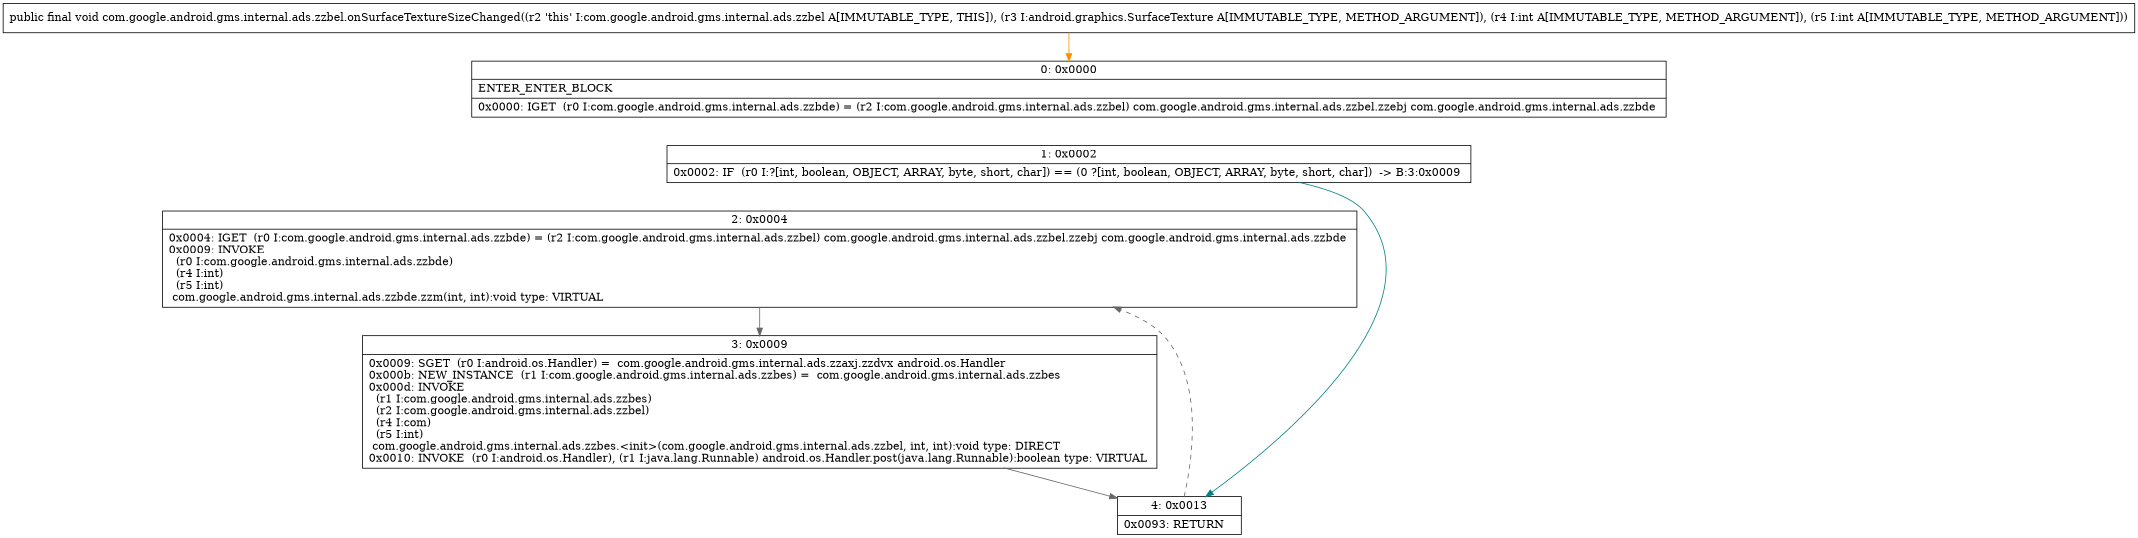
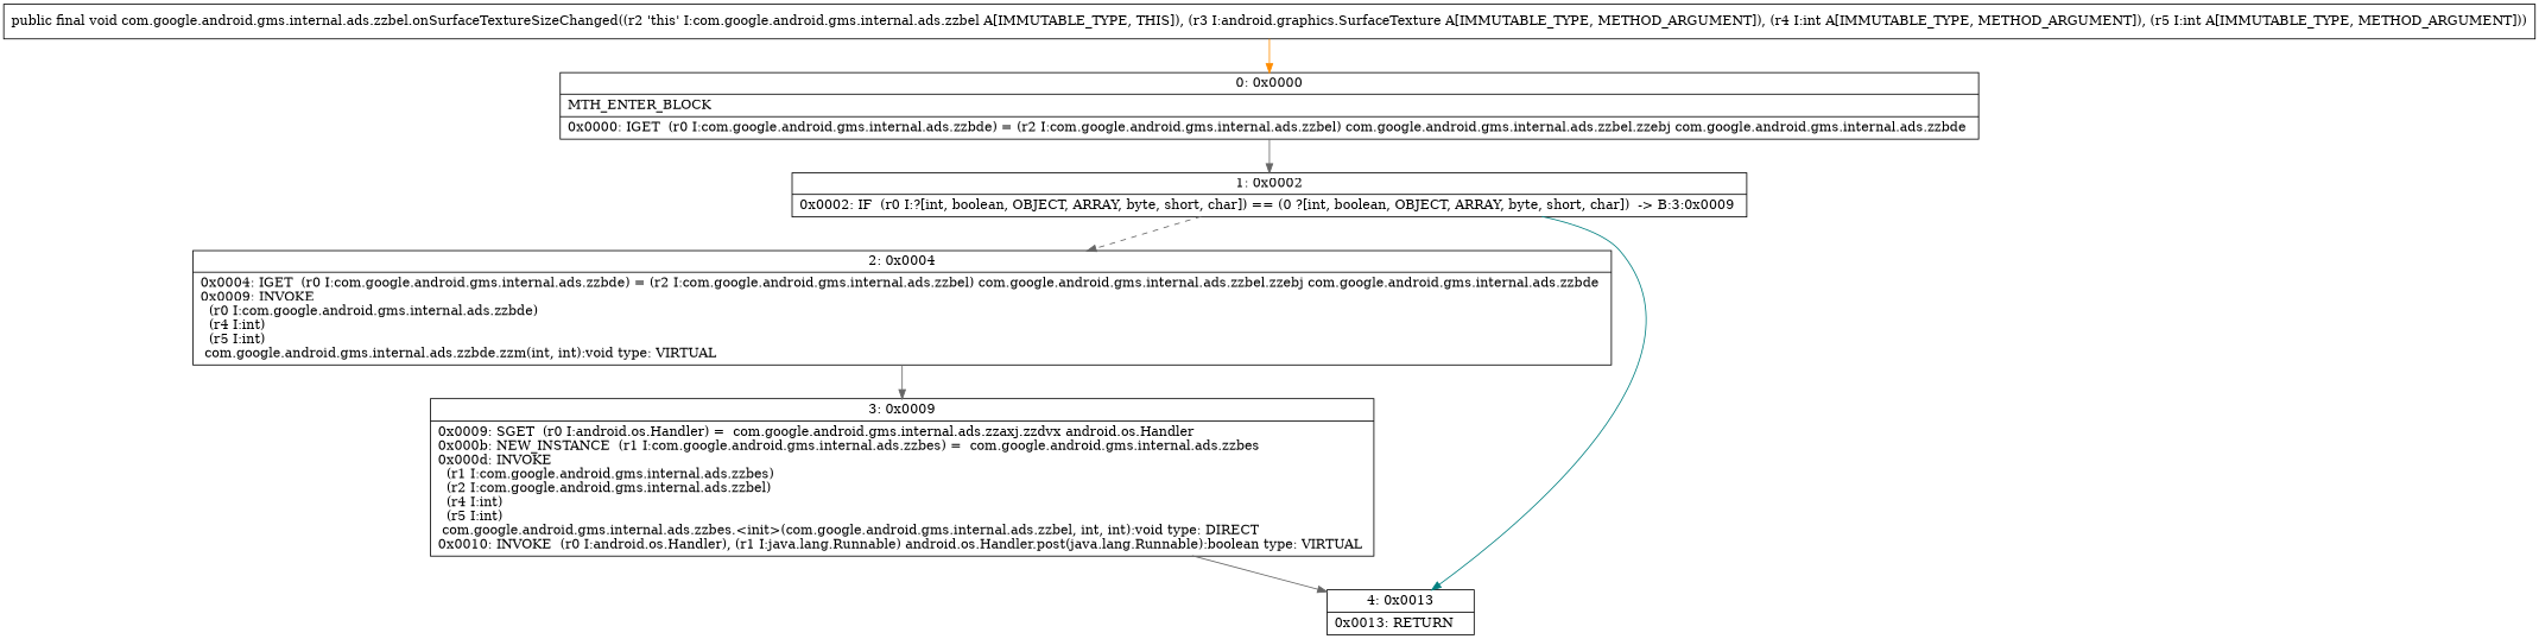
  digraph {
    node [shape=record]
    edge [color=gray40]
-   n1 [label="{0\:\ 0x0000|ENTER_ENTER_BLOCK\l|0x0000: IGET  (r0 I:com.google.android.gms.internal.ads.zzbde) = (r2 I:com.google.android.gms.internal.ads.zzbel) com.google.android.gms.internal.ads.zzbel.zzebj com.google.android.gms.internal.ads.zzbde \l}"]
+   n1 [label="{0\:\ 0x0000|MTH_ENTER_BLOCK\l|0x0000: IGET  (r0 I:com.google.android.gms.internal.ads.zzbde) = (r2 I:com.google.android.gms.internal.ads.zzbel) com.google.android.gms.internal.ads.zzbel.zzebj com.google.android.gms.internal.ads.zzbde \l}"]
    n2 [label="{1\:\ 0x0002|0x0002: IF  (r0 I:?[int, boolean, OBJECT, ARRAY, byte, short, char]) == (0 ?[int, boolean, OBJECT, ARRAY, byte, short, char])  \-\> B:3:0x0009 \l}"]
    n3 [label="{2\:\ 0x0004|0x0004: IGET  (r0 I:com.google.android.gms.internal.ads.zzbde) = (r2 I:com.google.android.gms.internal.ads.zzbel) com.google.android.gms.internal.ads.zzbel.zzebj com.google.android.gms.internal.ads.zzbde \l0x0009: INVOKE  \l  (r0 I:com.google.android.gms.internal.ads.zzbde)\l  (r4 I:int)\l  (r5 I:int)\l com.google.android.gms.internal.ads.zzbde.zzm(int, int):void type: VIRTUAL \l}"]
-   n4 [label="{4\:\ 0x0013|0x0093: RETURN   \l}"]
-   n5 [label="{3\:\ 0x0009|0x0009: SGET  (r0 I:android.os.Handler) =  com.google.android.gms.internal.ads.zzaxj.zzdvx android.os.Handler \l0x000b: NEW_INSTANCE  (r1 I:com.google.android.gms.internal.ads.zzbes) =  com.google.android.gms.internal.ads.zzbes \l0x000d: INVOKE  \l  (r1 I:com.google.android.gms.internal.ads.zzbes)\l  (r2 I:com.google.android.gms.internal.ads.zzbel)\l  (r4 I:com)\l  (r5 I:int)\l com.google.android.gms.internal.ads.zzbes.\<init\>(com.google.android.gms.internal.ads.zzbel, int, int):void type: DIRECT \l0x0010: INVOKE  (r0 I:android.os.Handler), (r1 I:java.lang.Runnable) android.os.Handler.post(java.lang.Runnable):boolean type: VIRTUAL \l}"]
+   n4 [label="{4\:\ 0x0013|0x0013: RETURN   \l}"]
+   n5 [label="{3\:\ 0x0009|0x0009: SGET  (r0 I:android.os.Handler) =  com.google.android.gms.internal.ads.zzaxj.zzdvx android.os.Handler \l0x000b: NEW_INSTANCE  (r1 I:com.google.android.gms.internal.ads.zzbes) =  com.google.android.gms.internal.ads.zzbes \l0x000d: INVOKE  \l  (r1 I:com.google.android.gms.internal.ads.zzbes)\l  (r2 I:com.google.android.gms.internal.ads.zzbel)\l  (r4 I:int)\l  (r5 I:int)\l com.google.android.gms.internal.ads.zzbes.\<init\>(com.google.android.gms.internal.ads.zzbel, int, int):void type: DIRECT \l0x0010: INVOKE  (r0 I:android.os.Handler), (r1 I:java.lang.Runnable) android.os.Handler.post(java.lang.Runnable):boolean type: VIRTUAL \l}"]
    n6 [label="{public final void com.google.android.gms.internal.ads.zzbel.onSurfaceTextureSizeChanged((r2 'this' I:com.google.android.gms.internal.ads.zzbel A[IMMUTABLE_TYPE, THIS]), (r3 I:android.graphics.SurfaceTexture A[IMMUTABLE_TYPE, METHOD_ARGUMENT]), (r4 I:int A[IMMUTABLE_TYPE, METHOD_ARGUMENT]), (r5 I:int A[IMMUTABLE_TYPE, METHOD_ARGUMENT])) }"]
-   n4 -> n3 [style=dashed]
+   n1 -> n2
+   n2 -> n3 [style=dashed]
    n2 -> n4 [color=teal]
    n3 -> n5
    n5 -> n4
    n6 -> n1 [color=darkorange]
  }
